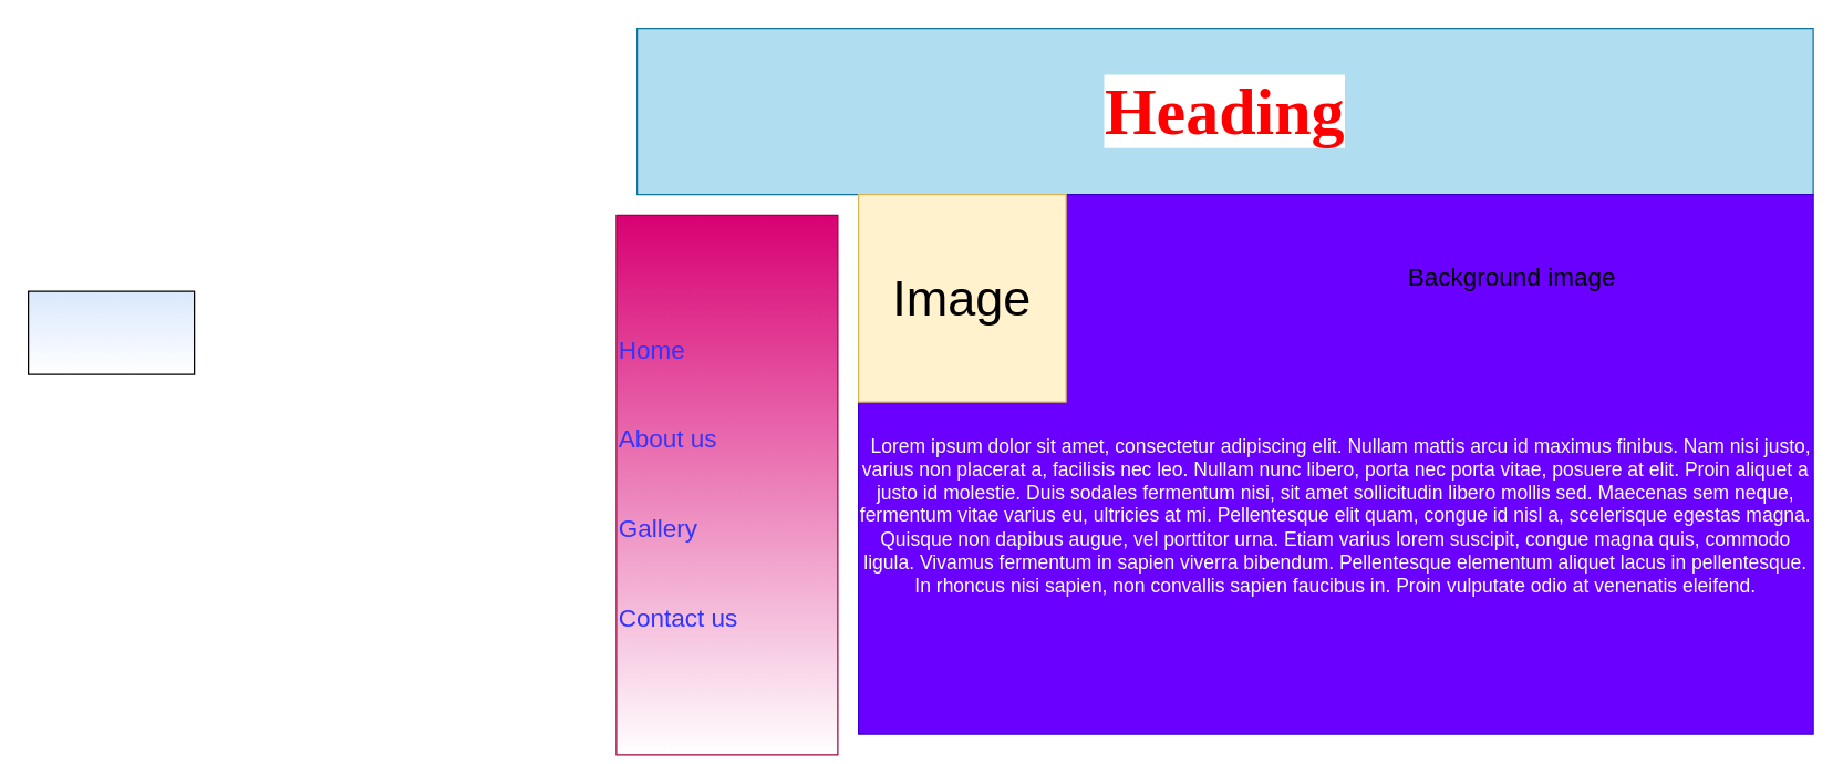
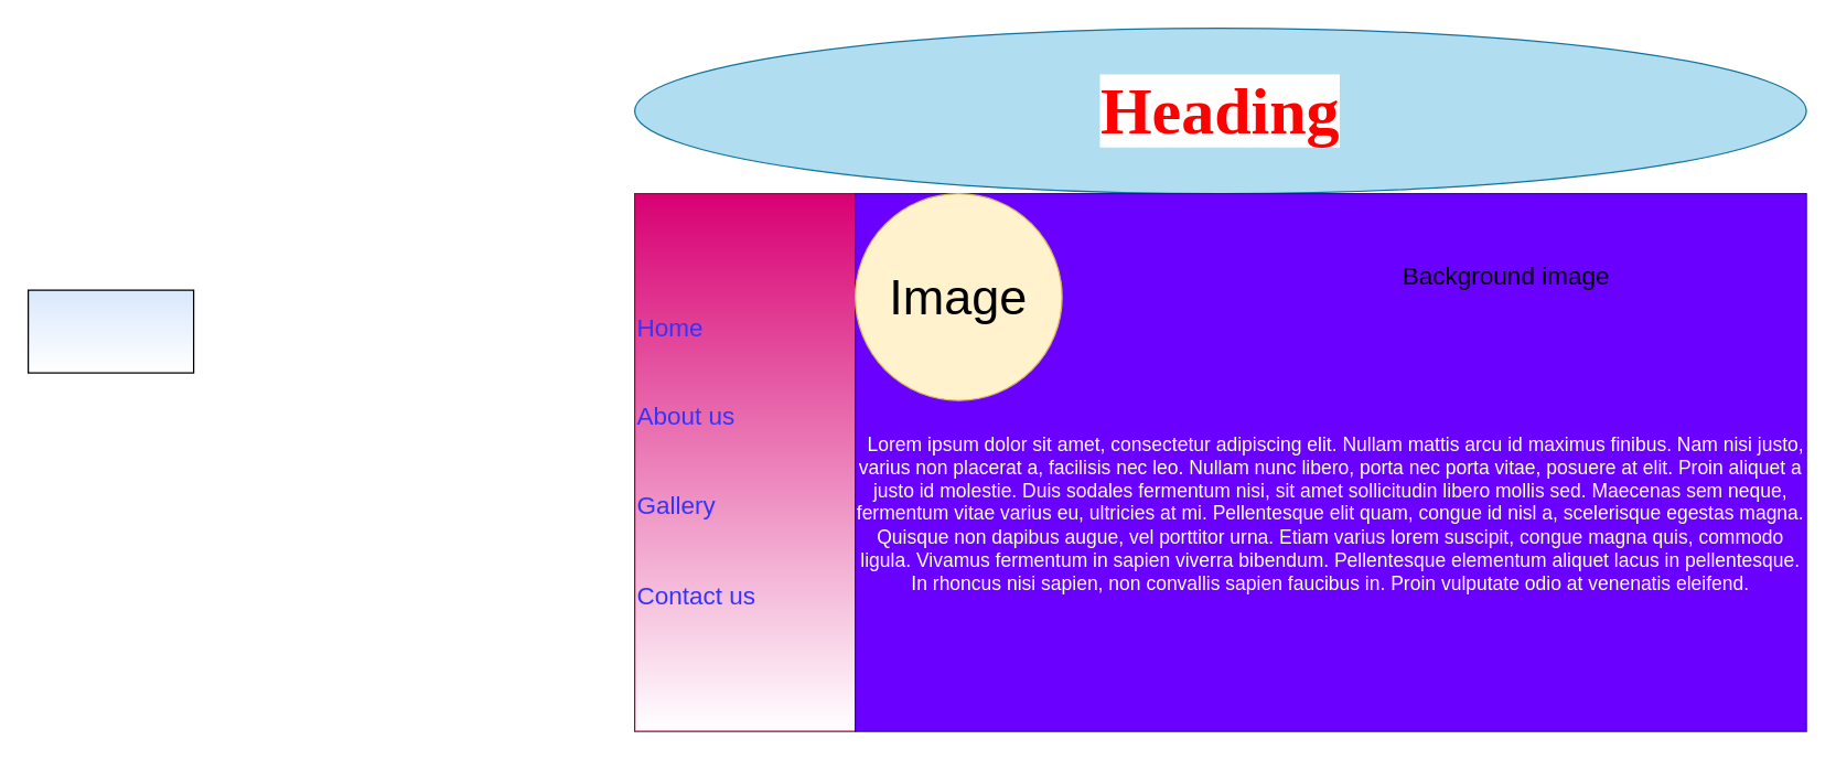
  <mxCell id="0" />
  <mxCell id="1" parent="0" />
- <mxCell id="2" value="&lt;font style=&quot;font-size: 48px&quot; face=&quot;Comic Sans MS&quot; color=&quot;#ff0000&quot;&gt;&lt;b style=&quot;background-color: rgb(255 , 255 , 255)&quot;&gt;Heading&lt;/b&gt;&lt;/font&gt;" style="rounded=0;whiteSpace=wrap;html=1;align=center;fillColor=#b1ddf0;strokeColor=#10739e;" vertex="1" parent="1"><mxGeometry width="850" height="120" as="geometry" x="460" y="20" /></mxCell>
- <mxCell id="3" value="&lt;font color=&quot;#3333ff&quot; style=&quot;font-size: 18px&quot;&gt;Home&lt;br&gt;&lt;br&gt;&lt;br&gt;About us&lt;br&gt;&lt;br&gt;&lt;br&gt;Gallery&lt;br&gt;&lt;br&gt;&lt;br&gt;Contact us&amp;nbsp;&lt;/font&gt;" style="rounded=0;whiteSpace=wrap;html=1;fillColor=#d80073;strokeColor=#A50040;align=left;fontColor=#ffffff;gradientColor=#ffffff;" vertex="1" parent="1"><mxGeometry x="445" y="155" width="160" height="390" as="geometry" /></mxCell>
+ <mxCell id="2" value="&lt;font style=&quot;font-size: 48px&quot; face=&quot;Comic Sans MS&quot; color=&quot;#ff0000&quot;&gt;&lt;b style=&quot;background-color: rgb(255 , 255 , 255)&quot;&gt;Heading&lt;/b&gt;&lt;/font&gt;" style="ellipse;whiteSpace=wrap;html=1;align=center;fillColor=#b1ddf0;strokeColor=#10739e;" vertex="1" parent="1"><mxGeometry width="850" height="120" as="geometry" x="460" y="20" /></mxCell>
+ <mxCell id="3" value="&lt;font color=&quot;#3333ff&quot; style=&quot;font-size: 18px&quot;&gt;Home&lt;br&gt;&lt;br&gt;&lt;br&gt;About us&lt;br&gt;&lt;br&gt;&lt;br&gt;Gallery&lt;br&gt;&lt;br&gt;&lt;br&gt;Contact us&amp;nbsp;&lt;/font&gt;" style="rounded=0;whiteSpace=wrap;html=1;fillColor=#d80073;strokeColor=#A50040;align=left;fontColor=#ffffff;gradientColor=#ffffff;" vertex="1" parent="1"><mxGeometry y="140" width="160" height="390" as="geometry" x="460" /></mxCell>
  <mxCell id="4" value="&lt;font&gt;&lt;font style=&quot;font-size: 14px&quot;&gt;&lt;br&gt;&lt;br&gt;&lt;br&gt;&lt;br&gt;&lt;br&gt;&lt;br&gt;&lt;br&gt;&lt;span&gt;&amp;nbsp;&amp;nbsp;&lt;/span&gt;&lt;span&gt;Lorem ipsum dolor sit amet, consectetur adipiscing elit. Nullam mattis arcu id maximus finibus. Nam nisi justo, varius non placerat a, facilisis nec leo. Nullam nunc libero, porta nec porta vitae, posuere at elit. Proin aliquet a justo id molestie. Duis sodales fermentum nisi, sit amet sollicitudin libero mollis sed. Maecenas sem neque, fermentum vitae varius eu, ultricies at mi. Pellentesque elit quam, congue id nisl a, scelerisque egestas magna. Quisque non dapibus augue, vel porttitor urna. Etiam varius lorem suscipit, congue magna quis, commodo ligula. Vivamus fermentum in sapien viverra bibendum. Pellentesque elementum aliquet lacus in pellentesque. In rhoncus nisi sapien, non convallis sapien faucibus in. Proin vulputate odio at venenatis eleifend.&lt;/span&gt;&lt;br&gt;&lt;/font&gt;&lt;span style=&quot;font-size: 36px&quot;&gt;&amp;nbsp;&lt;/span&gt;&lt;/font&gt;" style="rounded=0;whiteSpace=wrap;html=1;fillColor=#6a00ff;strokeColor=#3700CC;fontColor=#ffffff;" vertex="1" parent="1"><mxGeometry x="620" y="140" width="690" height="390" as="geometry" /></mxCell>
- <mxCell id="5" value="&lt;span style=&quot;font-size: 36px&quot;&gt;Image&lt;/span&gt;" style="whiteSpace=wrap;html=1;aspect=fixed;fillColor=#fff2cc;strokeColor=#d6b656;" vertex="1" parent="1"><mxGeometry x="620" y="140" width="150" height="150" as="geometry" /></mxCell>
+ <mxCell id="5" value="&lt;span style=&quot;font-size: 36px&quot;&gt;Image&lt;/span&gt;" style="ellipse;whiteSpace=wrap;html=1;aspect=fixed;fillColor=#fff2cc;strokeColor=#d6b656;" vertex="1" parent="1"><mxGeometry x="620" y="140" width="150" height="150" as="geometry" /></mxCell>
  <mxCell id="6" value="" style="rounded=0;whiteSpace=wrap;html=1;fillColor=#DAE8FC;gradientColor=#ffffff;" vertex="1" parent="1"><mxGeometry x="20" y="210" width="120" height="60" as="geometry" /></mxCell>
  <mxCell id="7" value="&lt;font style=&quot;font-size: 18px&quot;&gt;Background image&amp;nbsp;&lt;/font&gt;" style="text;html=1;align=center;verticalAlign=middle;whiteSpace=wrap;rounded=0;" vertex="1" parent="1"><mxGeometry x="1000" y="170" width="190" height="60" as="geometry" /></mxCell>
